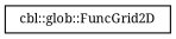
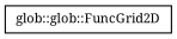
  digraph {
    rankdir=LR
    fontname="Noto Serif"
-   n1 [color=black fillcolor=white fontname="Noto Serif" fontsize=10 height=0.2 label="cbl::glob::FuncGrid2D" shape=record style=filled width=0.4]
+   n1 [color=black fillcolor=white fontname="Noto Serif" fontsize=10 height=0.2 label="glob::glob::FuncGrid2D" shape=record style=filled width=0.4]
  }
